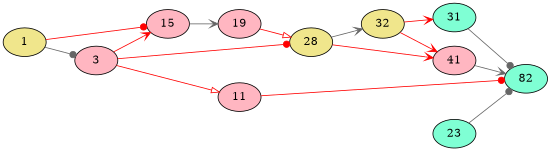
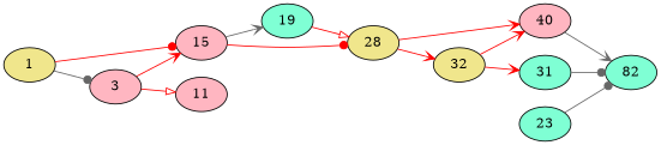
  strict digraph {
    rankdir=LR
    node [fillcolor=lightpink style=filled]
    edge [arrowhead=vee color=red cond=false]
    1 [entry=true fillcolor=khaki]
    n2 [label=3]
    15
    11
-   19
+   19 [fillcolor=aquamarine]
    28 [fillcolor=khaki]
    n7 [fillcolor=aquamarine label=82]
    32 [fillcolor=khaki]
-   41
+   41 [label=40]
    23 [fillcolor=aquamarine]
    n11 [fillcolor=aquamarine label=31]
    1 -> n2 [arrowhead=dot color=gray40 cond=true]
    1 -> 15 [arrowhead=dot]
    n2 -> 15
    n2 -> 11 [arrowhead=onormal cond=true]
    15 -> 19 [color=gray40 cond=true]
-   n2 -> 28 [arrowhead=dot]
-   11 -> n7 [arrowhead=dot cond=""]
+   15 -> 28 [arrowhead=dot]
    19 -> 28 [arrowhead=onormal]
-   28 -> 32 [color=gray40 cond=true]
+   28 -> 32 [cond=true]
    28 -> 41
    32 -> 41
    32 -> n11 [cond=true]
    41 -> n7 [color=gray40 cond=""]
    23 -> n7 [arrowhead=dot color=gray40 cond=""]
    n11 -> n7 [arrowhead=dot color=gray40 cond=""]
  }
